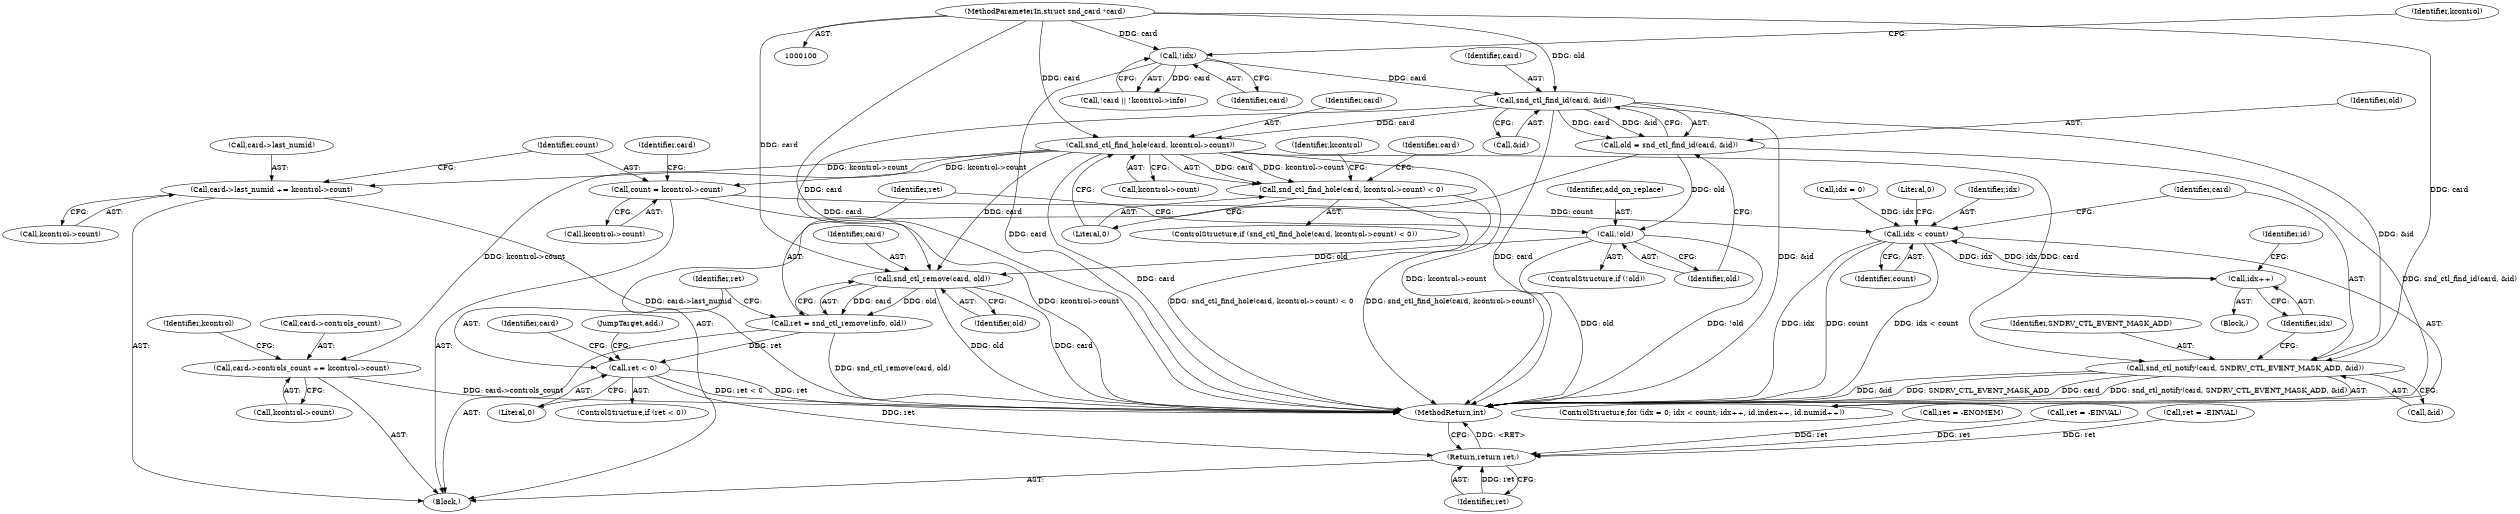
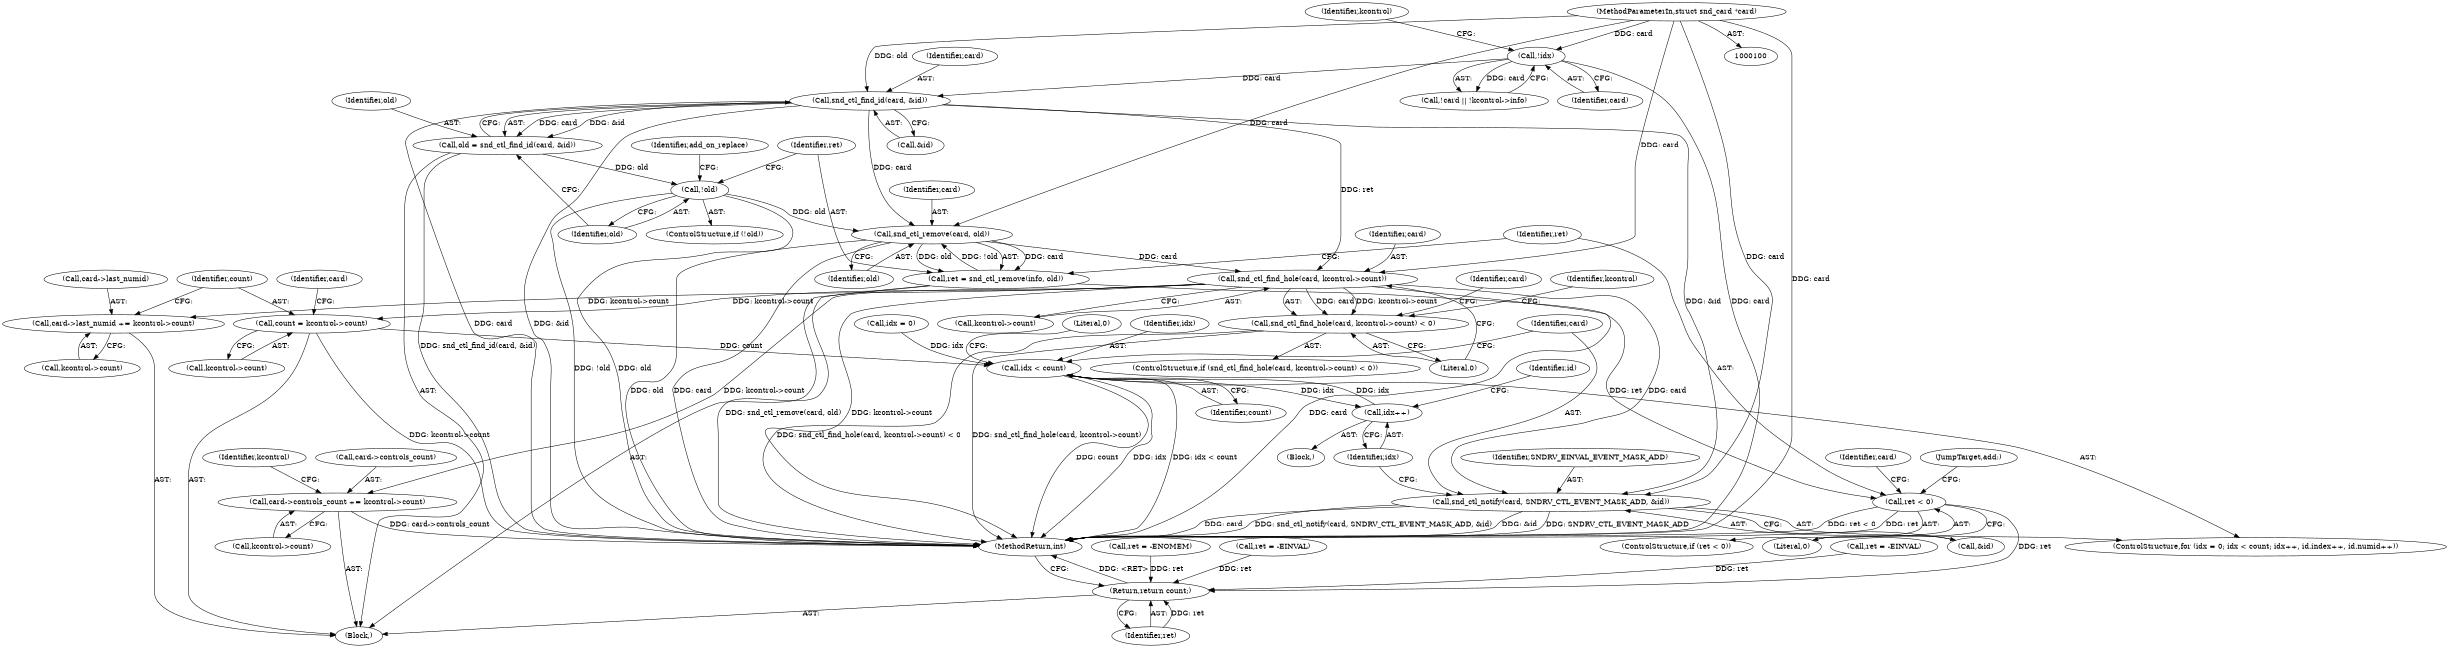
  digraph {
    n1 [label="(Call,snd_ctl_remove(card, old))"]
    n2 [label="(Call,ret = snd_ctl_remove(info, old))"]
    n3 [label="(Call,snd_ctl_find_hole(card, kcontrol->count))"]
    n4 [label="(Identifier,old)"]
    n5 [label="(MethodReturn,int)"]
    n6 [label="(Block,)"]
    n7 [label="(Call,ret < 0)"]
    n8 [label="(Call,snd_ctl_notify(card, SNDRV_CTL_EVENT_MASK_ADD, &id))"]
    n9 [label="(Call,snd_ctl_find_hole(card, kcontrol->count) < 0)"]
    n10 [label="(Call,card->controls_count += kcontrol->count)"]
    n11 [label="(Call,card->last_numid += kcontrol->count)"]
    n12 [label="(Call,count = kcontrol->count)"]
    n13 [label="(Call,kcontrol->count)"]
-   n14 [label="(Return,return ret;)"]
+   n14 [label="(Return,return count;)"]
    n15 [label="(Call,snd_ctl_find_id(card, &id))"]
    n16 [label="(Call,old = snd_ctl_find_id(card, &id))"]
    n17 [label="(Call,&id)"]
    n18 [label="(Call,!old)"]
    n19 [label="(ControlStructure,for (idx = 0; idx < count; idx++, id.index++, id.numid++))"]
    n20 [label="(Call,&id)"]
    n21 [label="(Call,!idx)"]
    n22 [label="(Call,!card || !kcontrol->info)"]
    n23 [label="(Identifier,card)"]
    n24 [label="(MethodParameterIn,struct snd_card *card)"]
    1000100
    n26 [label="(ControlStructure,if (!old))"]
    n27 [label="(Identifier,old)"]
    n28 [label="(Literal,0)"]
    n29 [label="(ControlStructure,if (ret < 0))"]
    n30 [label="(Identifier,ret)"]
    n31 [label="(Literal,0)"]
    n32 [label="(ControlStructure,if (snd_ctl_find_hole(card, kcontrol->count) < 0))"]
    n33 [label="(Call,kcontrol->count)"]
    n34 [label="(Call,kcontrol->count)"]
    n35 [label="(Call,idx < count)"]
    n36 [label="(Call,kcontrol->count)"]
    n37 [label="(Call,idx++)"]
    n38 [label="(Identifier,count)"]
    n39 [label="(Block,)"]
    n40 [label="(Identifier,idx)"]
    n41 [label="(Identifier,card)"]
    n42 [label="(Call,ret = -ENOMEM)"]
    n43 [label="(Call,ret = -EINVAL)"]
    n44 [label="(Call,card->last_numid)"]
    n45 [label="(Identifier,card)"]
    n46 [label="(JumpTarget,add:)"]
    n47 [label="(Call,idx = 0)"]
    n48 [label="(Identifier,ret)"]
    n49 [label="(Identifier,kcontrol)"]
    n50 [label="(Identifier,count)"]
    n51 [label="(Identifier,card)"]
    n52 [label="(Literal,0)"]
    n53 [label="(Call,card->controls_count)"]
    n54 [label="(Identifier,idx)"]
    n55 [label="(Identifier,card)"]
    n56 [label="(Identifier,old)"]
    n57 [label="(Call,ret = -EINVAL)"]
    n58 [label="(Identifier,card)"]
    n59 [label="(Identifier,card)"]
    n60 [label="(Identifier,kcontrol)"]
    n61 [label="(Identifier,add_on_replace)"]
    n62 [label="(Identifier,kcontrol)"]
    n63 [label="(Identifier,id)"]
    n64 [label="(Identifier,ret)"]
-   n65 [label="(Identifier,SNDRV_CTL_EVENT_MASK_ADD)"]
+   n65 [label="(Identifier,SNDRV_EINVAL_EVENT_MASK_ADD)"]
    n66 [label="(Identifier,card)"]
    n1 -> n2 [label="AST: "]
    n1 -> n2 [label="DDG: card"]
    n1 -> n2 [label="DDG: old"]
-   n3 -> n1 [label="DDG: card"]
+   n1 -> n3 [label="DDG: card"]
    n1 -> n4 [label="CFG: "]
    n1 -> n5 [label="DDG: old"]
    n1 -> n5 [label="DDG: card"]
-   n2 -> n1 [label="CFG: "]
+   n2 -> n1 [label="DDG: !old"]
    n2 -> n5 [label="DDG: snd_ctl_remove(card, old)"]
    n2 -> n6 [label="AST: "]
    n2 -> n7 [label="DDG: ret"]
    n3 -> n5 [label="DDG: kcontrol->count"]
    n3 -> n5 [label="DDG: card"]
    n3 -> n8 [label="DDG: card"]
    n3 -> n9 [label="AST: "]
    n3 -> n9 [label="DDG: card"]
    n3 -> n9 [label="DDG: kcontrol->count"]
    n3 -> n10 [label="DDG: kcontrol->count"]
    n3 -> n11 [label="DDG: kcontrol->count"]
    n3 -> n12 [label="DDG: kcontrol->count"]
    n3 -> n13 [label="CFG: "]
    n4 -> n1 [label="AST: "]
    n5 -> n14 [label="CFG: "]
    n7 -> n5 [label="DDG: ret < 0"]
    n7 -> n5 [label="DDG: ret"]
    n7 -> n14 [label="DDG: ret"]
    n7 -> n28 [label="CFG: "]
    n7 -> n29 [label="AST: "]
    n8 -> n5 [label="DDG: SNDRV_CTL_EVENT_MASK_ADD"]
    n8 -> n5 [label="DDG: card"]
    n8 -> n5 [label="DDG: snd_ctl_notify(card, SNDRV_CTL_EVENT_MASK_ADD, &id)"]
    n8 -> n5 [label="DDG: &id"]
    n8 -> n19 [label="AST: "]
    n8 -> n20 [label="CFG: "]
    n9 -> n5 [label="DDG: snd_ctl_find_hole(card, kcontrol->count) < 0"]
    n9 -> n5 [label="DDG: snd_ctl_find_hole(card, kcontrol->count)"]
    n9 -> n31 [label="CFG: "]
    n9 -> n32 [label="AST: "]
    n10 -> n5 [label="DDG: card->controls_count"]
    n10 -> n6 [label="AST: "]
    n10 -> n33 [label="CFG: "]
-   n11 -> n5 [label="DDG: card->last_numid"]
    n11 -> n6 [label="AST: "]
    n11 -> n34 [label="CFG: "]
    n12 -> n5 [label="DDG: kcontrol->count"]
    n12 -> n6 [label="AST: "]
    n12 -> n35 [label="DDG: count"]
    n12 -> n36 [label="CFG: "]
    n13 -> n3 [label="AST: "]
    n14 -> n5 [label="DDG: <RET>"]
    n14 -> n6 [label="AST: "]
    n14 -> n30 [label="CFG: "]
    n15 -> n1 [label="DDG: card"]
-   n15 -> n3 [label="DDG: card"]
+   n15 -> n3 [label="DDG: ret"]
    n15 -> n5 [label="DDG: card"]
    n15 -> n5 [label="DDG: &id"]
    n15 -> n8 [label="DDG: &id"]
    n15 -> n16 [label="AST: "]
    n15 -> n16 [label="DDG: card"]
    n15 -> n16 [label="DDG: &id"]
    n15 -> n17 [label="CFG: "]
    n16 -> n5 [label="DDG: snd_ctl_find_id(card, &id)"]
    n16 -> n6 [label="AST: "]
    n16 -> n15 [label="CFG: "]
    n16 -> n18 [label="DDG: old"]
    n17 -> n15 [label="AST: "]
    n18 -> n1 [label="DDG: old"]
    n18 -> n5 [label="DDG: old"]
    n18 -> n5 [label="DDG: !old"]
    n18 -> n26 [label="AST: "]
    n18 -> n27 [label="CFG: "]
    n20 -> n8 [label="AST: "]
    n21 -> n5 [label="DDG: card"]
    n21 -> n15 [label="DDG: card"]
    n21 -> n22 [label="AST: "]
    n21 -> n22 [label="DDG: card"]
    n21 -> n23 [label="CFG: "]
    n22 -> n21 [label="CFG: "]
    n23 -> n21 [label="AST: "]
    n24 -> n1 [label="DDG: card"]
    n24 -> n3 [label="DDG: card"]
    n24 -> n5 [label="DDG: card"]
    n24 -> n8 [label="DDG: card"]
    n24 -> n15 [label="DDG: old"]
    n24 -> n21 [label="DDG: card"]
    n24 -> 1000100 [label="AST: "]
    n27 -> n16 [label="CFG: "]
    n27 -> n18 [label="AST: "]
    n28 -> n7 [label="AST: "]
    n30 -> n14 [label="AST: "]
    n30 -> n14 [label="DDG: ret"]
    n31 -> n3 [label="CFG: "]
    n31 -> n9 [label="AST: "]
    n33 -> n10 [label="AST: "]
    n34 -> n11 [label="AST: "]
    n35 -> n5 [label="DDG: idx < count"]
    n35 -> n5 [label="DDG: count"]
    n35 -> n5 [label="DDG: idx"]
    n35 -> n19 [label="AST: "]
    n35 -> n37 [label="DDG: idx"]
    n35 -> n38 [label="CFG: "]
    n36 -> n12 [label="AST: "]
    n37 -> n35 [label="DDG: idx"]
    n37 -> n39 [label="AST: "]
    n37 -> n40 [label="CFG: "]
    n38 -> n35 [label="AST: "]
    n40 -> n8 [label="CFG: "]
    n40 -> n37 [label="AST: "]
    n41 -> n9 [label="CFG: "]
    n42 -> n14 [label="DDG: ret"]
    n43 -> n14 [label="DDG: ret"]
    n44 -> n11 [label="AST: "]
    n45 -> n7 [label="CFG: "]
    n46 -> n7 [label="CFG: "]
    n47 -> n35 [label="DDG: idx"]
    n48 -> n2 [label="CFG: "]
    n48 -> n7 [label="AST: "]
    n49 -> n10 [label="CFG: "]
    n50 -> n11 [label="CFG: "]
    n50 -> n12 [label="AST: "]
    n51 -> n12 [label="CFG: "]
    n52 -> n35 [label="CFG: "]
    n53 -> n10 [label="AST: "]
    n54 -> n35 [label="AST: "]
    n55 -> n15 [label="AST: "]
    n56 -> n16 [label="AST: "]
    n57 -> n14 [label="DDG: ret"]
    n58 -> n3 [label="AST: "]
    n59 -> n8 [label="AST: "]
    n59 -> n35 [label="CFG: "]
    n60 -> n21 [label="CFG: "]
-   n61 -> n18 [label="AST: "]
+   n61 -> n18 [label="CFG: "]
    n62 -> n9 [label="CFG: "]
    n63 -> n37 [label="CFG: "]
    n64 -> n2 [label="AST: "]
    n64 -> n18 [label="CFG: "]
    n65 -> n8 [label="AST: "]
    n66 -> n1 [label="AST: "]
  }
